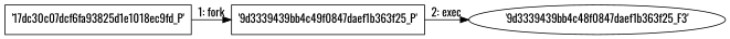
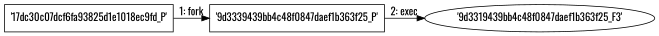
  digraph {
    engine=neato
    fixedsize=false
    fontname=Oswald
    fontsize=10
    nodesep=0.3
    rankdir=LR
    ranksep=0
    splines=true
    node [fontname=Oswald node_type=Process shape=box]
    edge [fontname=Oswald]
    n1 [label="'17dc30c07dcf6fa93825d1e1018ec9fd_P'"]
-   "'9d3339439bb4c48f0847daef1b363f25_P'" [label="'9d3339439bb4c49f0847daef1b363f25_P'"]
-   "'9d3339439bb4c48f0847daef1b363f25_F3'" [node_type=File shape=ellipse]
+   "'9d3339439bb4c48f0847daef1b363f25_P'"
+   "'9d3339439bb4c48f0847daef1b363f25_F3'" [node_type=File shape=ellipse label="'9d3319439bb4c48f0847daef1b363f25_F3'"]
    n1 -> "'9d3339439bb4c48f0847daef1b363f25_P'" [label="1: fork"]
    "'9d3339439bb4c48f0847daef1b363f25_P'" -> "'9d3339439bb4c48f0847daef1b363f25_F3'" [label="2: exec"]
  }
